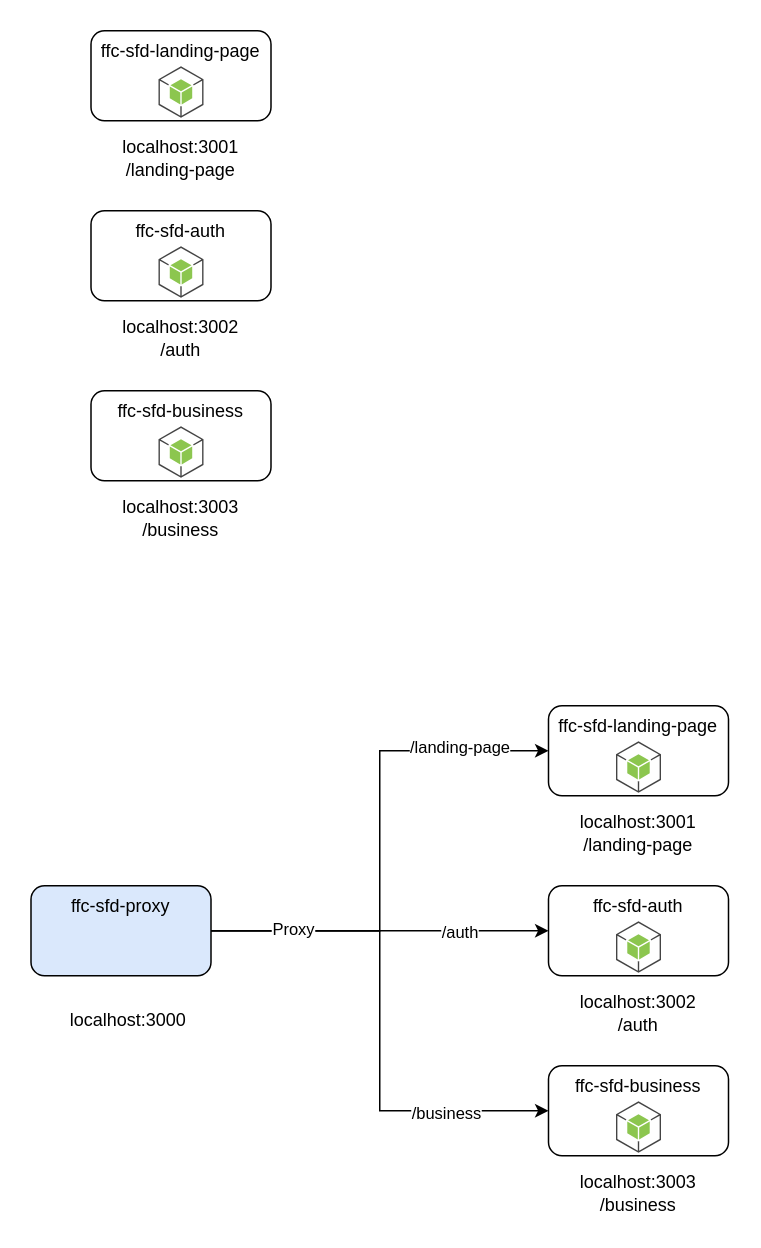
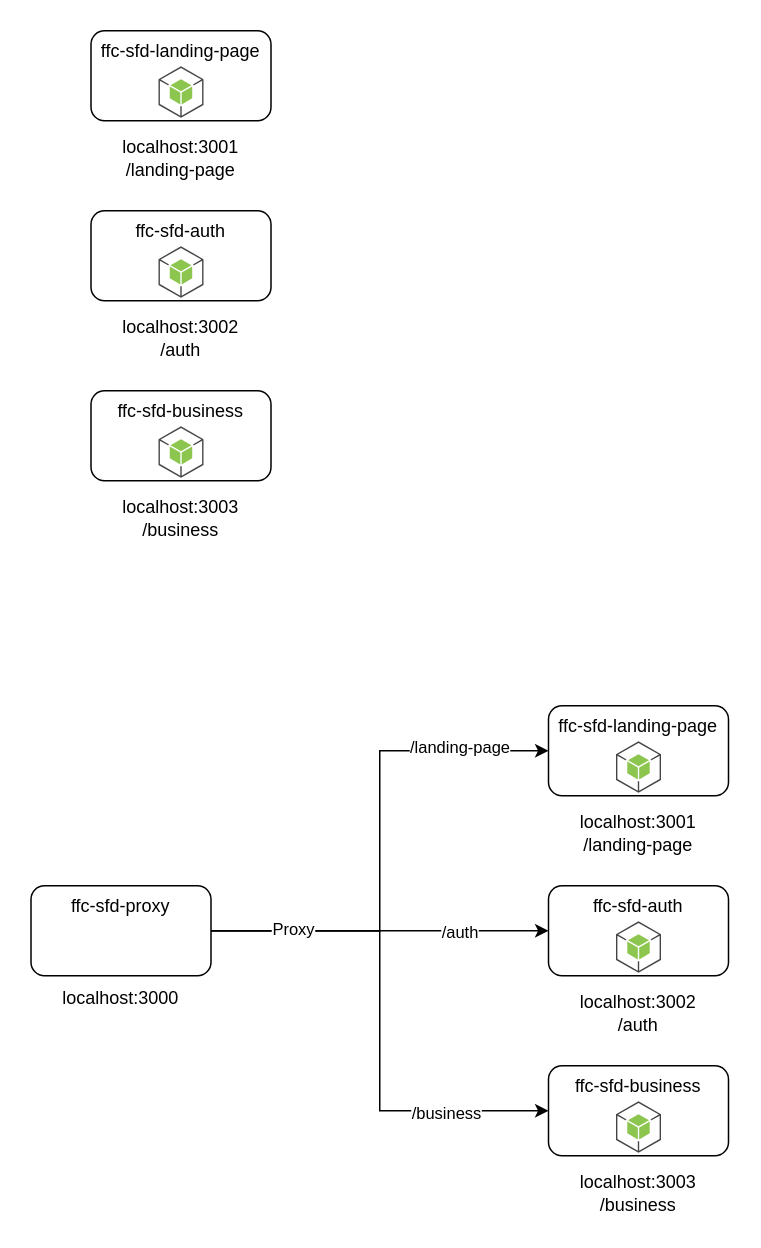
  <mxCell id="0" />
  <mxCell id="1" parent="0" />
  <mxCell id="2" value="ffc-sfd-landing-page" style="rounded=1;whiteSpace=wrap;html=1;verticalAlign=top;" vertex="1" parent="1"><mxGeometry x="60" y="20" width="120" height="60" as="geometry" /></mxCell>
  <mxCell id="3" value="" style="outlineConnect=0;dashed=0;verticalLabelPosition=bottom;verticalAlign=top;align=center;html=1;shape=mxgraph.aws3.android;fillColor=#8CC64F;gradientColor=none;aspect=fixed;" vertex="1" parent="1"><mxGeometry x="105" y="43.71" width="30" height="34.29" as="geometry" /></mxCell>
  <mxCell id="4" value="localhost:3001&lt;div&gt;/landing-page&lt;/div&gt;" style="text;html=1;align=center;verticalAlign=middle;whiteSpace=wrap;rounded=0;" vertex="1" parent="1"><mxGeometry x="80" y="90" width="80" height="30" as="geometry" /></mxCell>
  <mxCell id="5" value="ffc-sfd-auth" style="rounded=1;whiteSpace=wrap;html=1;verticalAlign=top;" vertex="1" parent="1"><mxGeometry x="60" y="140" width="120" height="60" as="geometry" /></mxCell>
  <mxCell id="6" value="" style="outlineConnect=0;dashed=0;verticalLabelPosition=bottom;verticalAlign=top;align=center;html=1;shape=mxgraph.aws3.android;fillColor=#8CC64F;gradientColor=none;aspect=fixed;" vertex="1" parent="1"><mxGeometry x="105" y="163.71" width="30" height="34.29" as="geometry" /></mxCell>
  <mxCell id="7" value="localhost:3002&lt;div&gt;/auth&lt;/div&gt;" style="text;html=1;align=center;verticalAlign=middle;whiteSpace=wrap;rounded=0;" vertex="1" parent="1"><mxGeometry x="90" y="210" width="60" height="30" as="geometry" /></mxCell>
  <mxCell id="8" value="ffc-sfd-business" style="rounded=1;whiteSpace=wrap;html=1;verticalAlign=top;" vertex="1" parent="1"><mxGeometry x="60" y="260" width="120" height="60" as="geometry" /></mxCell>
  <mxCell id="9" value="" style="outlineConnect=0;dashed=0;verticalLabelPosition=bottom;verticalAlign=top;align=center;html=1;shape=mxgraph.aws3.android;fillColor=#8CC64F;gradientColor=none;aspect=fixed;" vertex="1" parent="1"><mxGeometry x="105" y="283.71" width="30" height="34.29" as="geometry" /></mxCell>
  <mxCell id="10" value="localhost:3003&lt;div&gt;/business&lt;/div&gt;" style="text;html=1;align=center;verticalAlign=middle;whiteSpace=wrap;rounded=0;" vertex="1" parent="1"><mxGeometry x="90" y="330" width="60" height="30" as="geometry" /></mxCell>
  <mxCell id="11" style="edgeStyle=orthogonalEdgeStyle;rounded=0;orthogonalLoop=1;jettySize=auto;html=1;" edge="1" parent="1" source="18" target="24"><mxGeometry relative="1" as="geometry" /></mxCell>
  <mxCell id="12" value="/auth" style="edgeLabel;html=1;align=center;verticalAlign=middle;resizable=0;points=[];" vertex="1" connectable="0" parent="11"><mxGeometry x="0.467" relative="1" as="geometry"><mxPoint as="offset" /></mxGeometry></mxCell>
  <mxCell id="13" style="edgeStyle=orthogonalEdgeStyle;rounded=0;orthogonalLoop=1;jettySize=auto;html=1;entryX=0;entryY=0.5;entryDx=0;entryDy=0;" edge="1" parent="1" source="18" target="21"><mxGeometry relative="1" as="geometry" /></mxCell>
  <mxCell id="14" value="/landing-page" style="edgeLabel;html=1;align=center;verticalAlign=middle;resizable=0;points=[];" vertex="1" connectable="0" parent="13"><mxGeometry x="0.652" y="3" relative="1" as="geometry"><mxPoint as="offset" /></mxGeometry></mxCell>
  <mxCell id="15" style="edgeStyle=orthogonalEdgeStyle;rounded=0;orthogonalLoop=1;jettySize=auto;html=1;entryX=0;entryY=0.5;entryDx=0;entryDy=0;" edge="1" parent="1" source="18" target="27"><mxGeometry relative="1" as="geometry" /></mxCell>
  <mxCell id="16" value="Proxy" style="edgeLabel;html=1;align=center;verticalAlign=middle;resizable=0;points=[];" vertex="1" connectable="0" parent="15"><mxGeometry x="-0.686" y="2" relative="1" as="geometry"><mxPoint as="offset" /></mxGeometry></mxCell>
  <mxCell id="17" value="/business" style="edgeLabel;html=1;align=center;verticalAlign=middle;resizable=0;points=[];" vertex="1" connectable="0" parent="15"><mxGeometry x="0.6" y="-1" relative="1" as="geometry"><mxPoint as="offset" /></mxGeometry></mxCell>
- <mxCell id="18" value="ffc-sfd-proxy" style="rounded=1;whiteSpace=wrap;html=1;verticalAlign=top;fillColor=#dae8fc;" vertex="1" parent="1"><mxGeometry x="20" y="590" width="120" height="60" as="geometry" /></mxCell>
- <mxCell id="19" value="localhost:3000" style="text;html=1;align=center;verticalAlign=middle;whiteSpace=wrap;rounded=0;" vertex="1" parent="1"><mxGeometry x="55" y="665" width="60" height="30" as="geometry" /></mxCell>
+ <mxCell id="18" value="ffc-sfd-proxy" style="rounded=1;whiteSpace=wrap;html=1;verticalAlign=top;" vertex="1" parent="1"><mxGeometry x="20" y="590" width="120" height="60" as="geometry" /></mxCell>
+ <mxCell id="19" value="localhost:3000" style="text;html=1;align=center;verticalAlign=middle;whiteSpace=wrap;rounded=0;" vertex="1" parent="1"><mxGeometry x="50" y="650" width="60" height="30" as="geometry" /></mxCell>
  <mxCell id="20" value="" style="shape=image;verticalLabelPosition=bottom;labelBackgroundColor=default;verticalAlign=top;aspect=fixed;imageAspect=0;image=https://creazilla-store.fra1.digitaloceanspaces.com/icons/3254136/nginx-icon-md.png;" vertex="1" parent="1"><mxGeometry x="65" y="612.91" width="30" height="34.09" as="geometry" /></mxCell>
  <mxCell id="21" value="ffc-sfd-landing-page" style="rounded=1;whiteSpace=wrap;html=1;verticalAlign=top;" vertex="1" parent="1"><mxGeometry x="365" y="470" width="120" height="60" as="geometry" /></mxCell>
  <mxCell id="22" value="" style="outlineConnect=0;dashed=0;verticalLabelPosition=bottom;verticalAlign=top;align=center;html=1;shape=mxgraph.aws3.android;fillColor=#8CC64F;gradientColor=none;aspect=fixed;" vertex="1" parent="1"><mxGeometry x="410" y="493.71" width="30" height="34.29" as="geometry" /></mxCell>
  <mxCell id="23" value="localhost:3001&lt;div&gt;/landing-page&lt;/div&gt;" style="text;html=1;align=center;verticalAlign=middle;whiteSpace=wrap;rounded=0;" vertex="1" parent="1"><mxGeometry x="385" y="540" width="80" height="30" as="geometry" /></mxCell>
  <mxCell id="24" value="ffc-sfd-auth" style="rounded=1;whiteSpace=wrap;html=1;verticalAlign=top;" vertex="1" parent="1"><mxGeometry x="365" y="590" width="120" height="60" as="geometry" /></mxCell>
  <mxCell id="25" value="" style="outlineConnect=0;dashed=0;verticalLabelPosition=bottom;verticalAlign=top;align=center;html=1;shape=mxgraph.aws3.android;fillColor=#8CC64F;gradientColor=none;aspect=fixed;" vertex="1" parent="1"><mxGeometry x="410" y="613.71" width="30" height="34.29" as="geometry" /></mxCell>
  <mxCell id="26" value="localhost:3002&lt;div&gt;/auth&lt;/div&gt;" style="text;html=1;align=center;verticalAlign=middle;whiteSpace=wrap;rounded=0;" vertex="1" parent="1"><mxGeometry x="395" y="660" width="60" height="30" as="geometry" /></mxCell>
  <mxCell id="27" value="ffc-sfd-business" style="rounded=1;whiteSpace=wrap;html=1;verticalAlign=top;" vertex="1" parent="1"><mxGeometry x="365" y="710" width="120" height="60" as="geometry" /></mxCell>
  <mxCell id="28" value="" style="outlineConnect=0;dashed=0;verticalLabelPosition=bottom;verticalAlign=top;align=center;html=1;shape=mxgraph.aws3.android;fillColor=#8CC64F;gradientColor=none;aspect=fixed;" vertex="1" parent="1"><mxGeometry x="410" y="733.71" width="30" height="34.29" as="geometry" /></mxCell>
  <mxCell id="29" value="localhost:3003&lt;div&gt;/business&lt;/div&gt;" style="text;html=1;align=center;verticalAlign=middle;whiteSpace=wrap;rounded=0;" vertex="1" parent="1"><mxGeometry x="395" y="780" width="60" height="30" as="geometry" /></mxCell>
